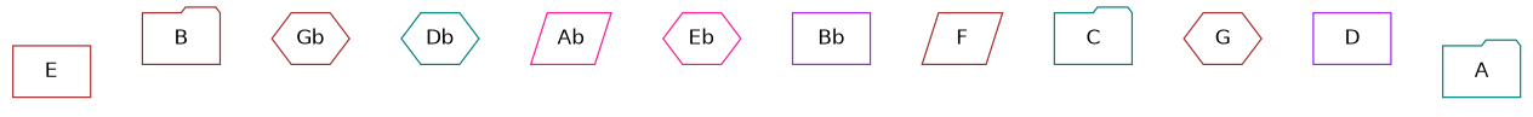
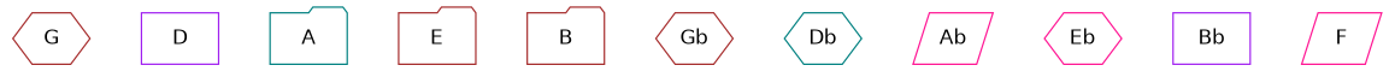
  graph {
    mindist=.1
    rankdir=LR
    node [color=brown fontname=Helvetica margin=0 shape=hexagon]
    edge [style=invis]
-   E [shape=box]
+   E [shape=folder]
    B [shape=folder]
    Gb
    Db [color=teal]
    Ab [color=deeppink shape=parallelogram]
    Eb [color=deeppink]
    Bb [color=purple shape=box]
-   F [shape=parallelogram]
-   C [color=teal shape=folder]
+   F [color=deeppink shape=parallelogram]
    G
    D [color=purple shape=box]
    A [color=teal shape=folder]
    subgraph sub_1 {
      E
      B
      Gb
      Db
      Ab
      Eb
      Bb
      F
-     C
      G
      D
      A
    }
    E -- B
    B -- Gb
    Gb -- Db
    Db -- Ab
    Ab -- Eb
    Eb -- Bb
    Bb -- F
-   F -- C
-   C -- G
    G -- D
    D -- A
    A -- E
  }
